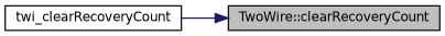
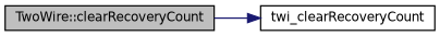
  digraph {
    rankdir=LR
    node [color=black fontname=Helvetica fontsize=10 shape=record style=filled]
    n1 [fillcolor=grey75 fontcolor=black height=0.2 label="TwoWire::clearRecoveryCount" width=0.4]
    n2 [fillcolor=white height=0.2 label=twi_clearRecoveryCount width=0.4]
-   n2 -> n1 [color=midnightblue fontname=Helvetica fontsize=10 labelfontname=Helvetica labelfontsize=10 style=solid]
+   n1 -> n2 [color=midnightblue fontname=Helvetica fontsize=10 labelfontname=Helvetica labelfontsize=10 style=solid]
  }
